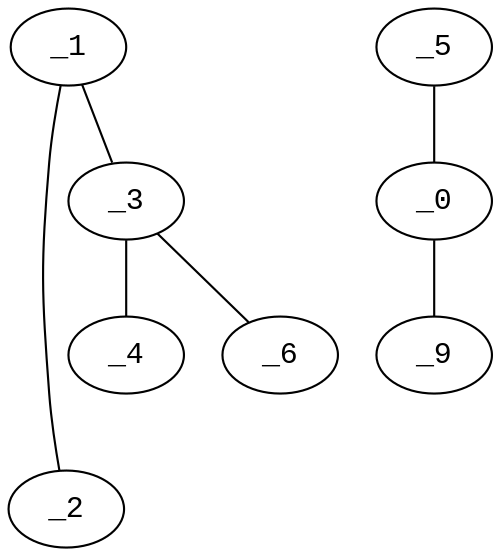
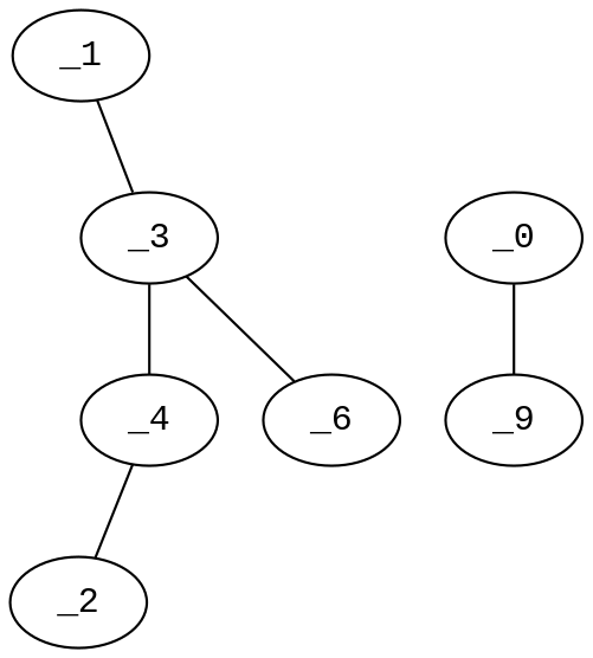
  graph {
    fontname="Liberation Mono"
    node [charge=0 chem=1 fontname="Liberation Mono" symbol="C  " y=1.5784]
    edge [fontname="Liberation Mono" valence=1]
    _1 [x=2.9945]
    _2 [chem=2 symbol="O  " x=2 y=1.4739]
    _3 [x=3.5823 y=0.7694]
    _4 [x=4.1701]
    _6 [x=4.3913 y=0.1816]
-   _5 [chem=4 symbol="N  " x=2.7733 y=0.1816]
    n7 [label=_0 x=3.0823 y=-0.7694]
    _9 [x=2.4945 y=-1.5784]
-   _1 -- _2
+   _4 -- _2
    _1 -- _3
    _3 -- _4
    _3 -- _6
-   _5 -- n7 [valence=2]
    n7 -- _9
  }
